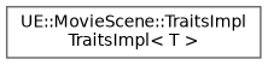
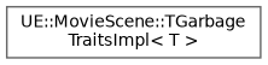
  digraph {
    rankdir=TB
-   n1 [color=grey40 fillcolor=white fontname=Helvetica fontsize=10 height=0.2 label="UE::MovieScene::TraitsImpl\lTraitsImpl\< T \>" shape=box style=filled width=0.4]
+   n1 [color=grey40 fillcolor=white fontname=Helvetica fontsize=10 height=0.2 label="UE::MovieScene::TGarbage\lTraitsImpl\< T \>" shape=box style=filled width=0.4]
  }
